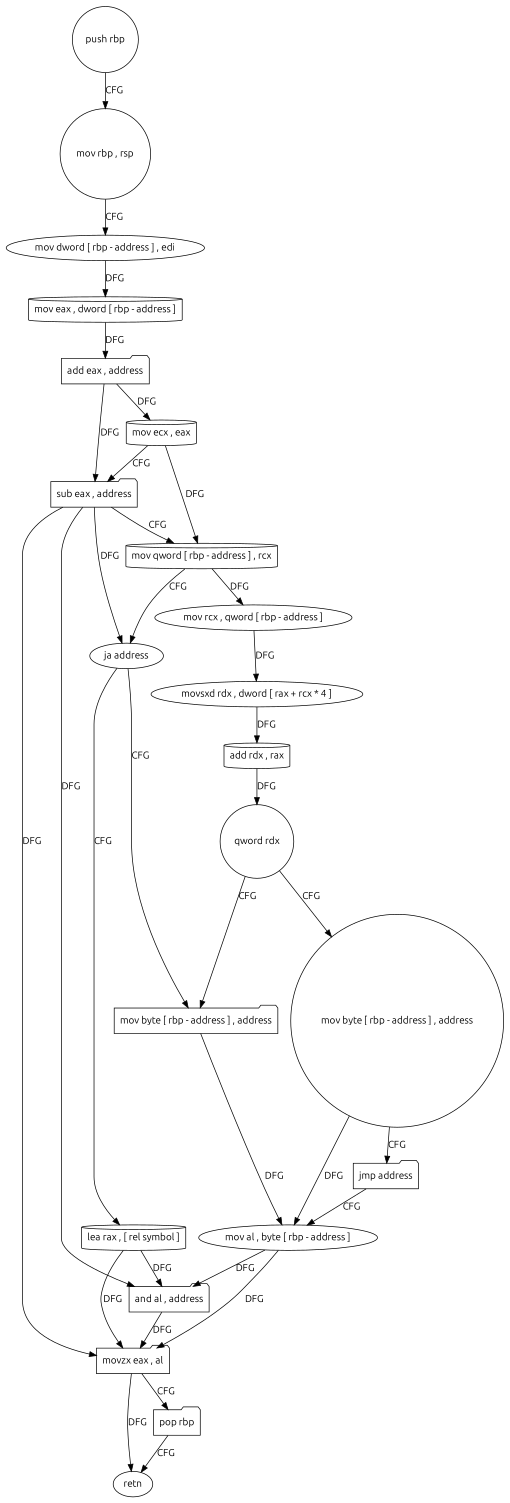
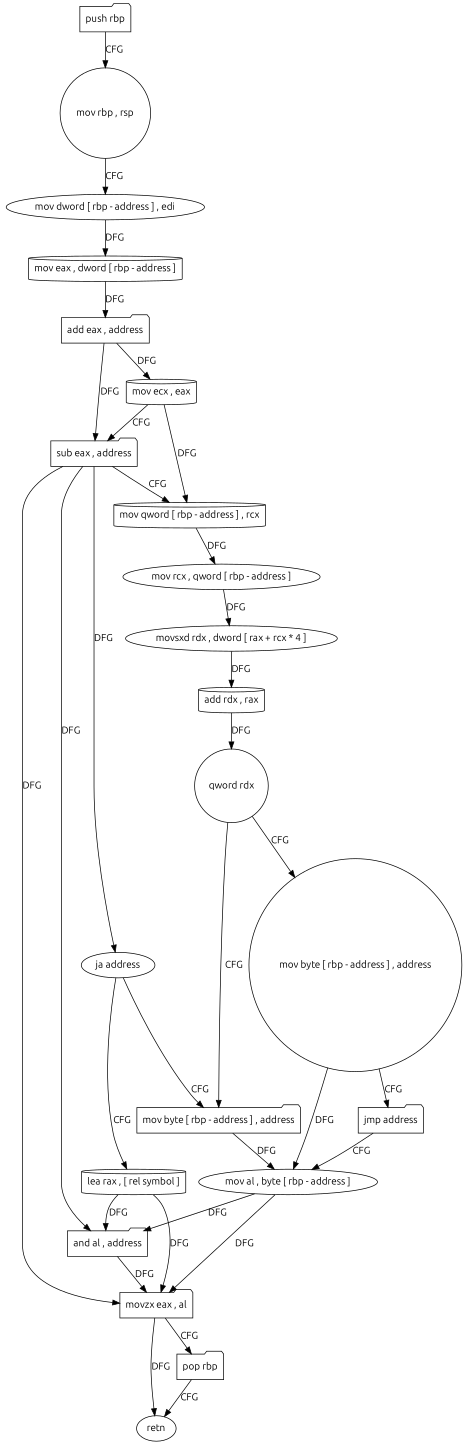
  digraph {
    fontname=Ubuntu
    node [fontname=Ubuntu shape=folder]
    edge [fontname=Ubuntu]
-   n1 [label="push rbp" shape=circle]
+   n1 [label="push rbp"]
    n2 [label="mov rbp , rsp" shape=circle]
    n3 [label="mov dword [ rbp - address ] , edi" shape=ellipse]
    n4 [label="mov eax , dword [ rbp - address ]" shape=cylinder]
    n5 [label="add eax , address"]
    n6 [label="mov ecx , eax" shape=cylinder]
    n7 [label="sub eax , address"]
    n8 [label="mov qword [ rbp - address ] , rcx" shape=cylinder]
    n9 [label="ja address" shape=ellipse]
    n10 [label="and al , address"]
    n11 [label="movzx eax , al"]
    n12 [label="mov rcx , qword [ rbp - address ]" shape=ellipse]
    n13 [label="mov byte [ rbp - address ] , address"]
    n14 [label="lea rax , [ rel symbol ]" shape=cylinder]
    n15 [label="pop rbp"]
    n16 [label=retn shape=ellipse]
    n17 [label="movsxd rdx , dword [ rax + rcx * 4 ]" shape=ellipse]
    n18 [label="mov al , byte [ rbp - address ]" shape=ellipse]
    n19 [label="add rdx , rax" shape=cylinder]
    n20 [label="qword rdx" shape=circle]
    n21 [label="mov byte [ rbp - address ] , address" shape=circle]
    n22 [label="jmp address"]
    n1 -> n2 [label=CFG]
    n2 -> n3 [label=CFG]
    n3 -> n4 [label=DFG]
    n4 -> n5 [label=DFG]
    n5 -> n6 [label=DFG]
    n5 -> n7 [label=DFG]
    n6 -> n7 [label=CFG]
    n6 -> n8 [label=DFG]
    n7 -> n8 [label=CFG]
    n7 -> n9 [label=DFG]
    n7 -> n10 [label=DFG]
    n7 -> n11 [label=DFG]
-   n8 -> n9 [label=CFG]
    n8 -> n12 [label=DFG]
    n9 -> n13 [label=CFG]
    n9 -> n14 [label=CFG]
    n10 -> n11 [label=DFG]
    n11 -> n15 [label=CFG]
    n11 -> n16 [label=DFG]
    n12 -> n17 [label=DFG]
    n13 -> n18 [label=DFG]
    n14 -> n10 [label=DFG]
    n14 -> n11 [label=DFG]
    n15 -> n16 [label=CFG]
    n17 -> n19 [label=DFG]
    n18 -> n10 [label=DFG]
    n18 -> n11 [label=DFG]
    n19 -> n20 [label=DFG]
    n20 -> n13 [label=CFG]
    n20 -> n21 [label=CFG]
    n21 -> n18 [label=DFG]
    n21 -> n22 [label=CFG]
    n22 -> n18 [label=CFG]
  }
